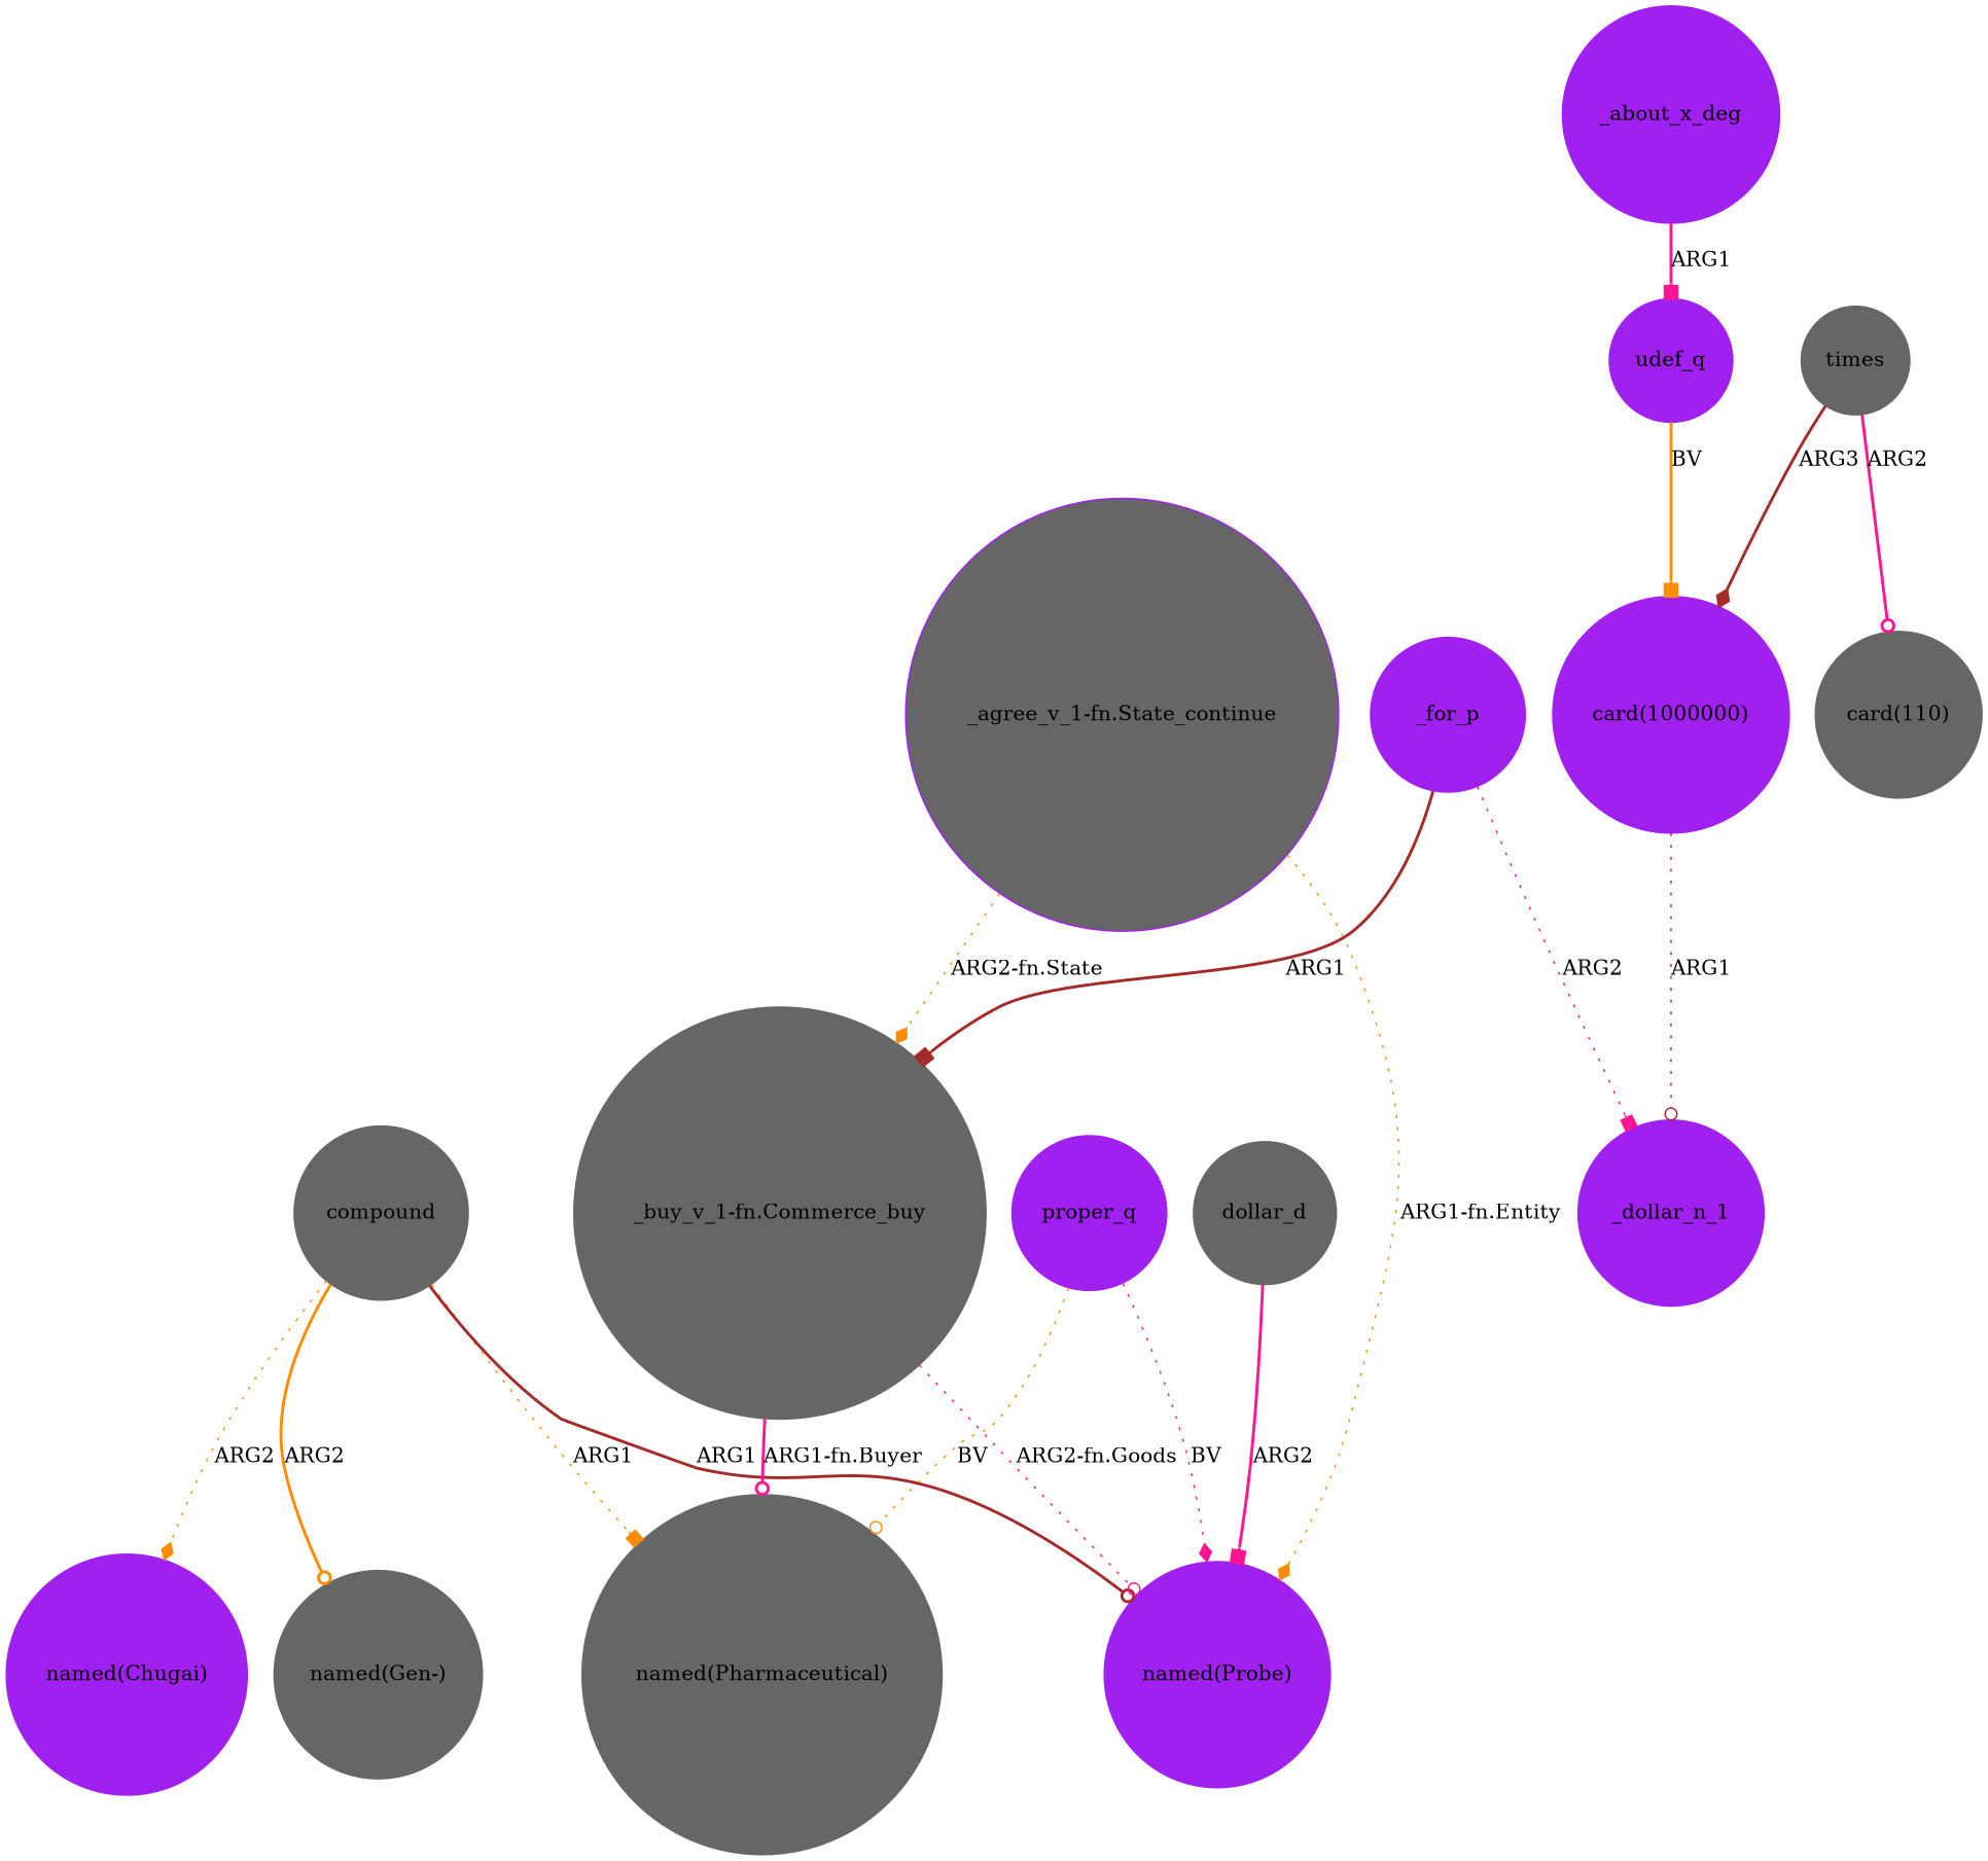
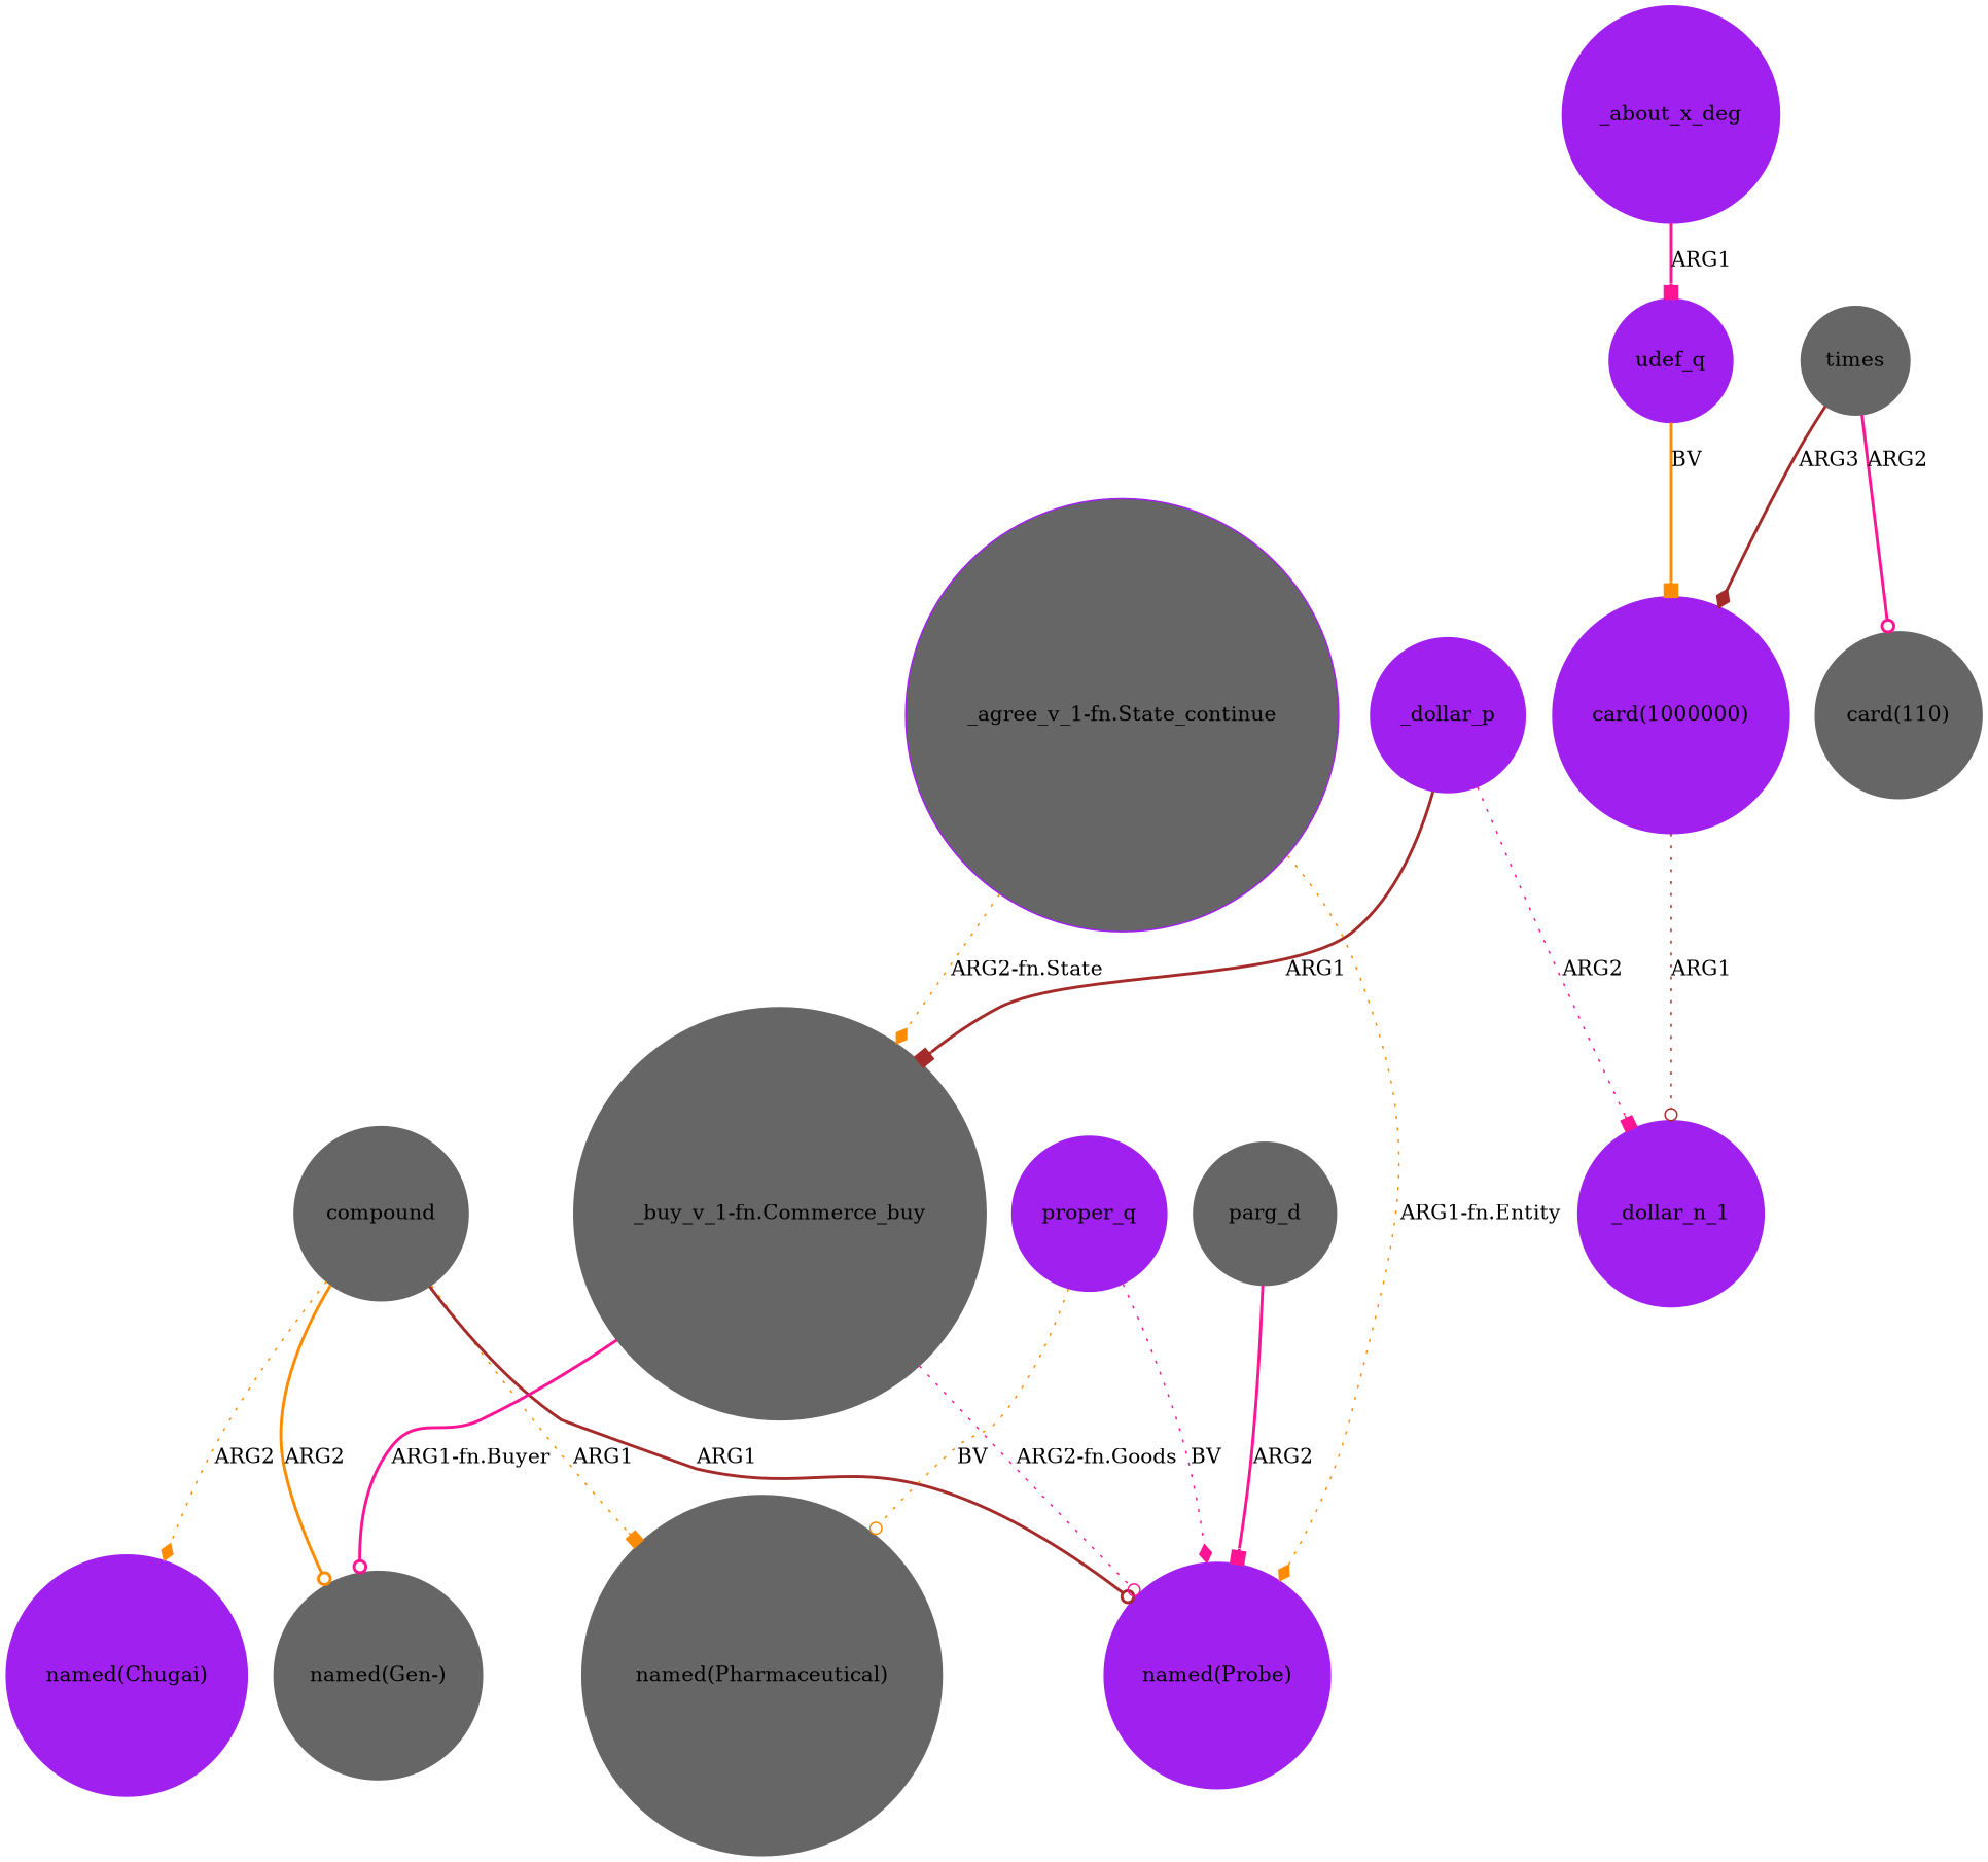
  digraph {
    node [color=purple shape=circle style=filled]
    edge [arrowhead=odot color=darkorange style=dotted]
    compound [color=gray40]
    "named(Chugai)"
    "named(Pharmaceutical)" [color=gray40]
    "named(Probe)"
    "named(Gen-)" [color=gray40]
-   parg_d [color=gray40 label=dollar_d]
+   parg_d [color=gray40]
    "_buy_v_1-fn.Commerce_buy" [color=gray40]
    proper_q
    times [color=gray40]
    "card(1000000)"
    "card(110)" [color=gray40]
    _dollar_n_1
    _about_x_deg
    udef_q
-   _for_p
+   _for_p [label=_dollar_p]
    "_agree_v_1-fn.State_continue" [fillcolor=gray40]
    compound -> "named(Chugai)" [arrowhead=diamond label=ARG2]
    compound -> "named(Pharmaceutical)" [arrowhead=box label=ARG1]
    compound -> "named(Probe)" [color=brown label=ARG1 style=bold]
    compound -> "named(Gen-)" [label=ARG2 style=bold]
    parg_d -> "named(Probe)" [arrowhead=box color=deeppink label=ARG2 style=bold]
-   "_buy_v_1-fn.Commerce_buy" -> "named(Pharmaceutical)" [color=deeppink label="ARG1-fn.Buyer" style=bold]
+   "_buy_v_1-fn.Commerce_buy" -> "named(Gen-)" [color=deeppink label="ARG1-fn.Buyer" style=bold]
    "_buy_v_1-fn.Commerce_buy" -> "named(Probe)" [color=deeppink label="ARG2-fn.Goods"]
    proper_q -> "named(Pharmaceutical)" [label=BV]
    proper_q -> "named(Probe)" [arrowhead=diamond color=deeppink label=BV]
    times -> "card(1000000)" [arrowhead=diamond color=brown label=ARG3 style=bold]
    times -> "card(110)" [color=deeppink label=ARG2 style=bold]
    "card(1000000)" -> _dollar_n_1 [color=brown label=ARG1]
    _about_x_deg -> udef_q [arrowhead=box color=deeppink label=ARG1 style=bold]
    udef_q -> "card(1000000)" [arrowhead=box label=BV style=bold]
    _for_p -> "_buy_v_1-fn.Commerce_buy" [arrowhead=box color=brown label=ARG1 style=bold]
    _for_p -> _dollar_n_1 [arrowhead=box color=deeppink label=ARG2]
    "_agree_v_1-fn.State_continue" -> "named(Probe)" [arrowhead=diamond label="ARG1-fn.Entity"]
    "_agree_v_1-fn.State_continue" -> "_buy_v_1-fn.Commerce_buy" [arrowhead=diamond label="ARG2-fn.State"]
  }
